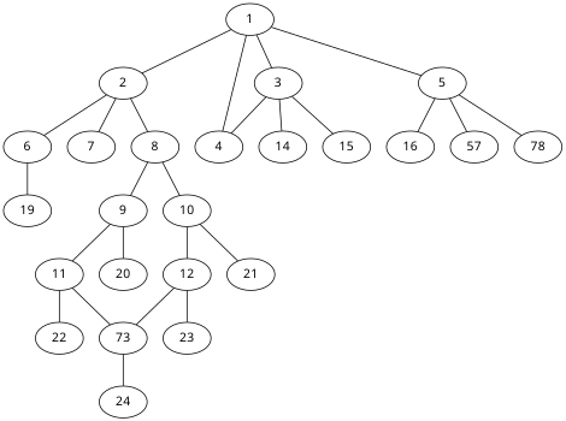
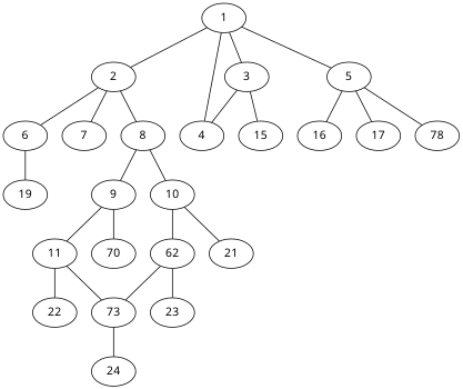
  graph {
    fontname="Noto Sans"
    node [chem=H fontname="Noto Sans"]
    edge [fontname="Noto Sans" valence=1]
    1 [chem=C]
    2 [chem=C]
    3 [chem=C]
    4 [chem=O]
    5 [chem=C]
    6 [chem=N]
    7 [chem=O]
    8 [chem=C]
-   14
    15
    16
-   17 [label=57]
+   17
    n13 [label=78]
    19
    9 [chem=C]
    10 [chem=C]
    11 [chem=C]
-   20
-   12 [chem=C]
+   20 [label=70]
+   12 [chem=C label=62]
    21
    n21 [chem=C label=73]
    22
    23
    24
    1 -- 2
    1 -- 3
    1 -- 4
    1 -- 5
    2 -- 6
    2 -- 7 [valence=2]
    2 -- 8
    3 -- 4
-   3 -- 14
    3 -- 15
    5 -- 16
    5 -- 17
    5 -- n13
    6 -- 19
    8 -- 9
    8 -- 10 [valence=2]
    9 -- 11 [valence=2]
    9 -- 20
    10 -- 12
    10 -- 21
    11 -- n21
    11 -- 22
    12 -- n21 [valence=2]
    12 -- 23
    n21 -- 24
  }
